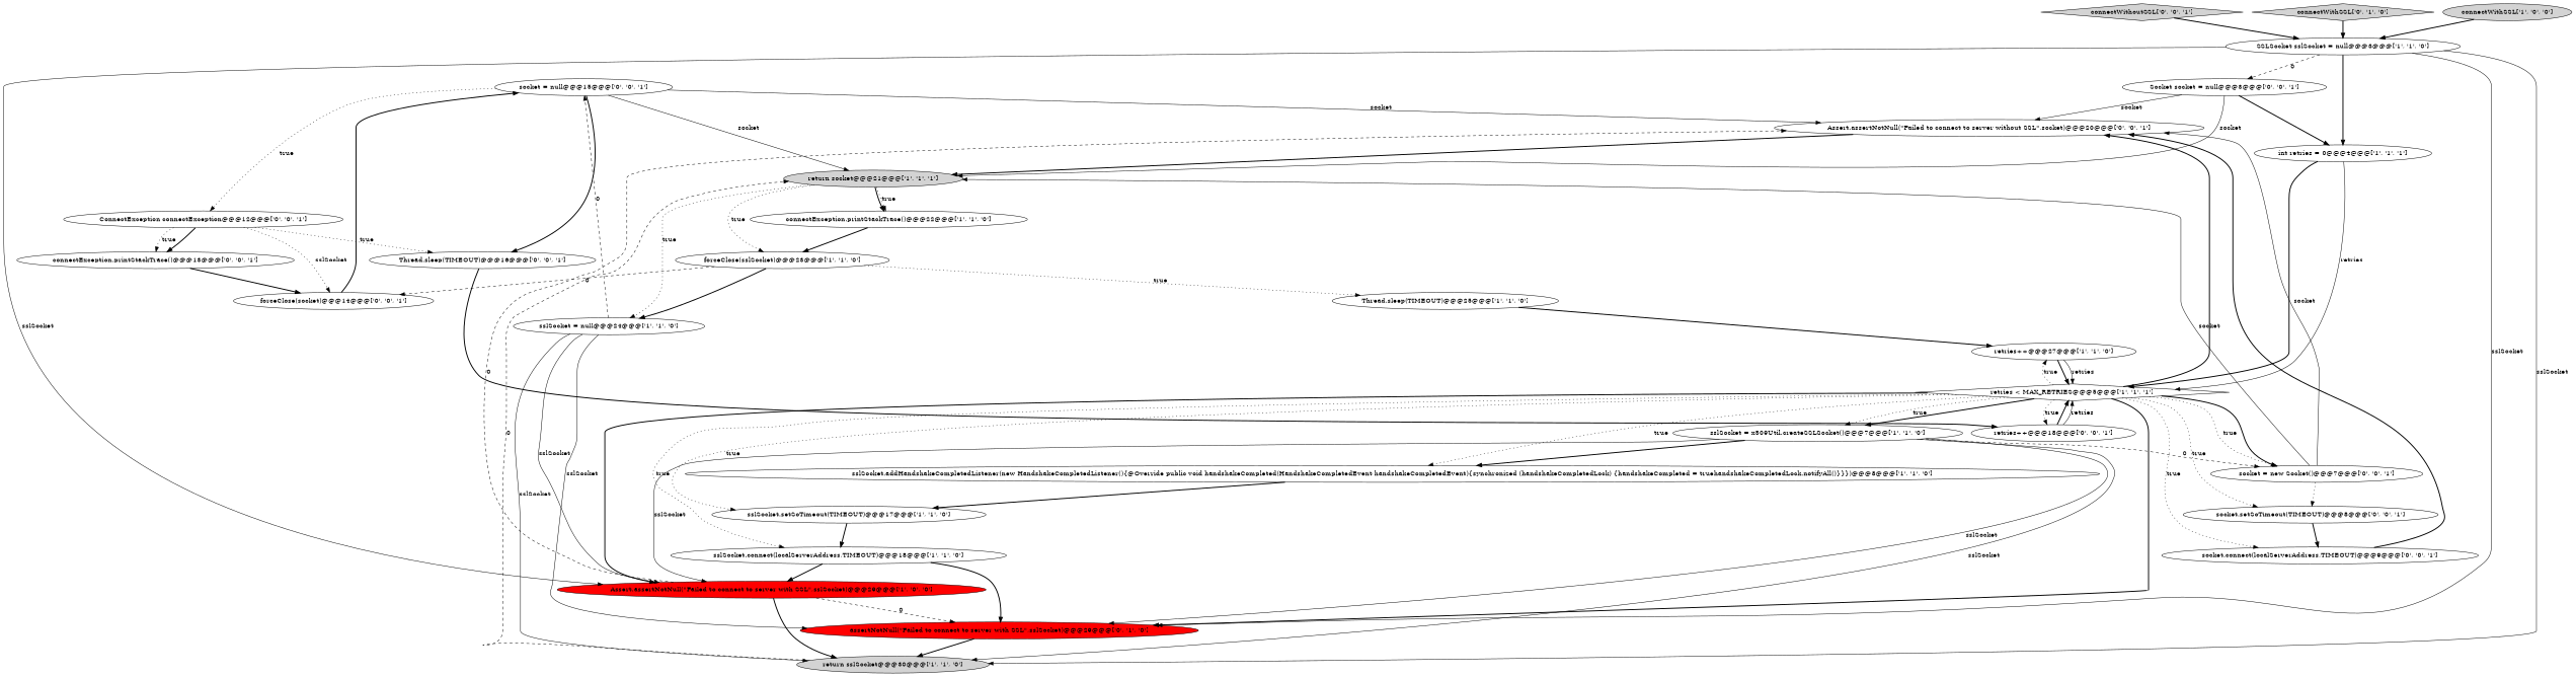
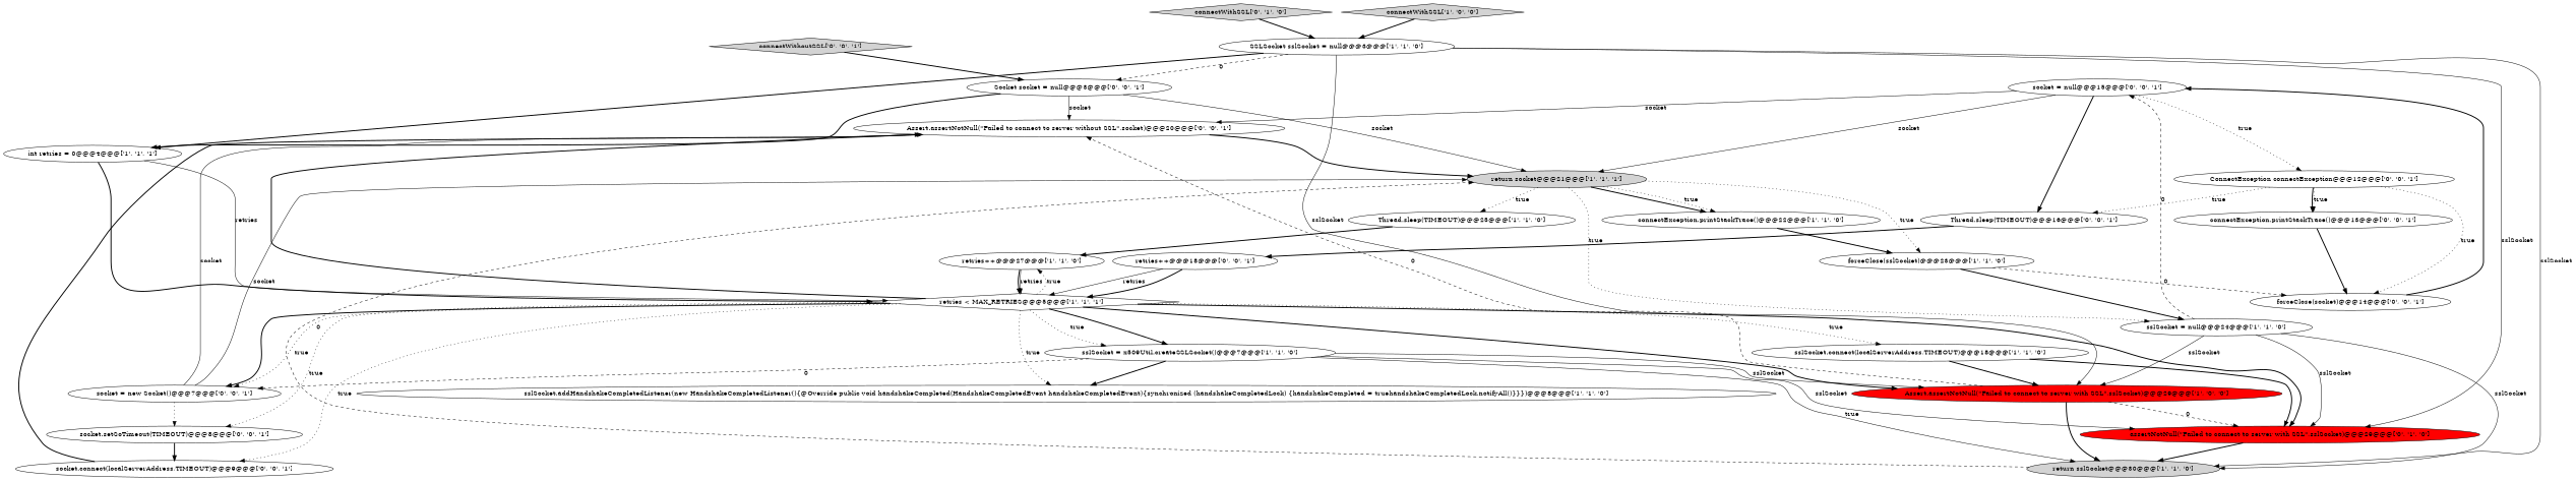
  digraph {
    node [fillcolor=white shape=ellipse style=filled]
    edge [style=bold]
    n1 [label="socket = null@@@15@@@['0', '0', '1']"]
    n2 [label="Assert.assertNotNull(\"Failed to connect to server without SSL\",socket)@@@20@@@['0', '0', '1']"]
    n3 [fillcolor=lightgray label="return socket@@@21@@@['1', '1', '1']"]
    n4 [label="Thread.sleep(TIMEOUT)@@@16@@@['0', '0', '1']"]
    n5 [label="ConnectException connectException@@@12@@@['0', '0', '1']"]
    n6 [label="sslSocket = null@@@24@@@['1', '1', '0']"]
    n7 [label="Thread.sleep(TIMEOUT)@@@25@@@['1', '1', '0']"]
    n8 [label="forceClose(sslSocket)@@@23@@@['1', '1', '0']"]
    n9 [label="connectException.printStackTrace()@@@22@@@['1', '1', '0']"]
    n10 [label="retries++@@@18@@@['0', '0', '1']"]
    n11 [label="connectException.printStackTrace()@@@13@@@['0', '0', '1']"]
    n12 [label="forceClose(socket)@@@14@@@['0', '0', '1']"]
    n13 [fillcolor=lightgray label="connectWithoutSSL['0', '0', '1']" shape=diamond]
    n14 [label="Socket socket = null@@@3@@@['0', '0', '1']"]
    n15 [label="int retries = 0@@@4@@@['1', '1', '1']"]
    n16 [label="retries < MAX_RETRIES@@@5@@@['1', '1', '1']" shape=diamond]
    n17 [label="socket = new Socket()@@@7@@@['0', '0', '1']"]
    n18 [label="socket.setSoTimeout(TIMEOUT)@@@8@@@['0', '0', '1']"]
    n19 [label="socket.connect(localServerAddress,TIMEOUT)@@@9@@@['0', '0', '1']"]
    n20 [label="retries++@@@27@@@['1', '1', '0']"]
    n21 [fillcolor=red label="assertNotNull(\"Failed to connect to server with SSL\",sslSocket)@@@29@@@['0', '1', '0']"]
    n22 [fillcolor=red label="Assert.assertNotNull(\"Failed to connect to server with SSL\",sslSocket)@@@29@@@['1', '0', '0']"]
    n23 [label="sslSocket = x509Util.createSSLSocket()@@@7@@@['1', '1', '0']"]
    n24 [label="sslSocket.addHandshakeCompletedListener(new HandshakeCompletedListener(){@Override public void handshakeCompleted(HandshakeCompletedEvent handshakeCompletedEvent){synchronized (handshakeCompletedLock) {handshakeCompleted = truehandshakeCompletedLock.notifyAll()}}})@@@8@@@['1', '1', '0']"]
-   n25 [label="sslSocket.setSoTimeout(TIMEOUT)@@@17@@@['1', '1', '0']"]
    n26 [label="sslSocket.connect(localServerAddress,TIMEOUT)@@@18@@@['1', '1', '0']"]
    n27 [fillcolor=lightgray label="return sslSocket@@@30@@@['1', '1', '0']"]
    n28 [fillcolor=lightgray label="connectWithSSL['0', '1', '0']" shape=diamond]
    n29 [label="SSLSocket sslSocket = null@@@3@@@['1', '1', '0']"]
-   n30 [fillcolor=lightgray label="connectWithSSL['1', '0', '0']"]
+   n30 [fillcolor=lightgray label="connectWithSSL['1', '0', '0']" shape=diamond]
    n1 -> n2 [label=socket style=solid]
    n1 -> n3 [label=socket style=solid]
    n1 -> n4
    n1 -> n5 [label=true style=dotted]
    n2 -> n3
    n3 -> n6 [label=true style=dotted]
-   n8 -> n7 [label=true style=dotted]
+   n3 -> n7 [label=true style=dotted]
    n3 -> n8 [label=true style=dotted]
    n3 -> n9
    n3 -> n9 [label=true style=dotted]
    n4 -> n10
    n5 -> n4 [label=true style=dotted]
    n5 -> n11
    n5 -> n11 [label=true style=dotted]
-   n5 -> n12 [label=sslSocket style=dotted]
+   n5 -> n12 [label=true style=dotted]
    n6 -> n1 [label=0 style=dashed]
    n6 -> n21 [label=sslSocket style=solid]
    n6 -> n22 [label=sslSocket style=solid]
    n6 -> n27 [label=sslSocket style=solid]
    n7 -> n20
    n8 -> n6
    n8 -> n12 [label=0 style=dashed]
    n9 -> n8
    n10 -> n16
    n10 -> n16 [label=retries style=solid]
    n11 -> n12
    n12 -> n1
-   n13 -> n29
+   n13 -> n14
    n14 -> n2 [label=socket style=solid]
    n14 -> n3 [label=socket style=solid]
    n14 -> n15
    n15 -> n16
    n15 -> n16 [label=retries style=solid]
    n16 -> n2
-   n16 -> n10 [label=true style=dotted]
    n16 -> n17
    n16 -> n17 [label=true style=dotted]
    n16 -> n18 [label=true style=dotted]
    n16 -> n19 [label=true style=dotted]
    n16 -> n20 [label=true style=dotted]
    n16 -> n21
    n16 -> n22
    n16 -> n23
    n16 -> n23 [label=true style=dotted]
    n16 -> n24 [label=true style=dotted]
-   n16 -> n25 [label=true style=dotted]
    n16 -> n26 [label=true style=dotted]
    n17 -> n2 [label=socket style=solid]
    n17 -> n3 [label=socket style=solid]
    n17 -> n18 [style=dotted]
    n18 -> n19
    n19 -> n2
    n20 -> n16 [label=retries style=solid]
    n20 -> n16
    n21 -> n27
    n22 -> n2 [label=0 style=dashed]
    n22 -> n21 [label=0 style=dashed]
    n22 -> n27
    n23 -> n17 [label=0 style=dashed]
    n23 -> n21 [label=sslSocket style=solid]
    n23 -> n22 [label=sslSocket style=solid]
    n23 -> n24
-   n23 -> n27 [label=sslSocket style=solid]
-   n24 -> n25
-   n25 -> n26
+   n23 -> n27 [label=true style=solid]
    n26 -> n21
    n26 -> n22
    n27 -> n3 [label=0 style=dashed]
    n28 -> n29
    n29 -> n14 [label=0 style=dashed]
    n29 -> n15
    n29 -> n21 [label=sslSocket style=solid]
    n29 -> n22 [label=sslSocket style=solid]
    n29 -> n27 [label=sslSocket style=solid]
    n30 -> n29
  }
